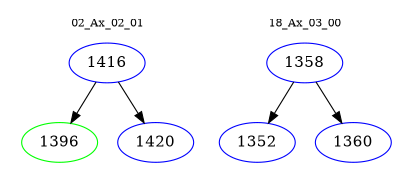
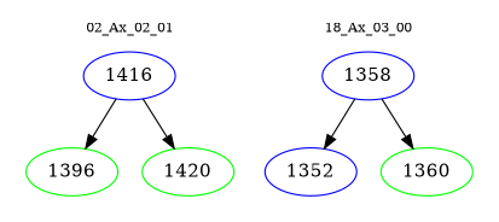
  digraph {
    node [color=blue]
    edge [color=black]
    n1 [label=1416]
    n2 [color=green label=1396]
-   n3 [label=1420]
+   n3 [color=green label=1420]
    n4 [label=1358]
    n5 [label=1352]
-   n6 [label=1360]
+   n6 [color=green label=1360]
    subgraph cluster_1 {
      color=white
      fontsize=10
      label="02_Ax_02_01"
      n1
      n2
      n3
    }
    subgraph cluster_2 {
      color=white
      fontsize=10
      label="18_Ax_03_00"
      n4
      n5
      n6
    }
    n1 -> n2
    n1 -> n3
    n4 -> n5
    n4 -> n6
  }
